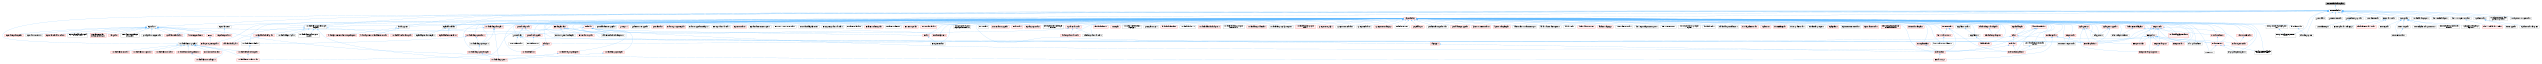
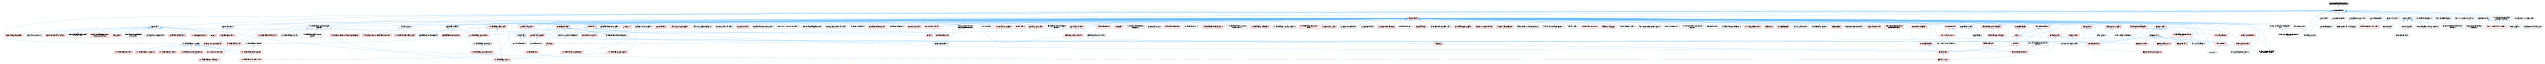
  digraph {
    node [color=red fillcolor="#FFF0F0" fontname=Helvetica fontsize=10 shape=box style=filled]
    edge [color=steelblue1 dir=back fontname=Helvetica fontsize=10 labelfontname=Helvetica labelfontsize=10 style=solid]
    n1 [color=gray40 fillcolor=grey60 fontcolor=black height=0.2 label="StrongObjectPtrTemplates.h" width=0.4]
    n2 [color=grey40 fillcolor=white height=0.2 label="StrongObjectPtr.h" width=0.4]
    n3 [color=grey40 fillcolor=white height=0.2 label="AudioDevice.h" width=0.4]
    n4 [color=grey40 fillcolor=white height=0.2 label="AudioMeter.h" width=0.4]
    n5 [color=grey40 fillcolor=white height=0.2 label="AudioOscilloscope.h" width=0.4]
    n6 [color=grey40 fillcolor=white height=0.2 label="AudioSpectrumAnalyzer.h" width=0.4]
    n7 [color=grey40 fillcolor=white height=0.2 label="AudioVectorscope.h" width=0.4]
    n8 [color=grey40 fillcolor=white height=0.2 label="DisplayClusterLightCardEditor\lHelper.h" width=0.4]
    n9 [color=grey40 fillcolor=white height=0.2 label="EditorViewModel.h" width=0.4]
    n10 [color=grey40 fillcolor=white height=0.2 label="GroomAsset.h" width=0.4]
    n11 [color=grey40 fillcolor=white height=0.2 label="MovieSceneEntityManager.h" width=0.4]
    n12 [color=grey40 fillcolor=white height=0.2 label="MovieSceneEvaluationTemplate\lInstance.h" width=0.4]
    n13 [color=grey40 fillcolor=white height=0.2 label="MovieSceneMediaTrack.h" width=0.4]
    n14 [color=grey40 fillcolor=white height=0.2 label="PointerVariants.h" width=0.4]
    n15 [color=grey40 fillcolor=white height=0.2 label="RigVMCodeGenerator.h" width=0.4]
    n16 [color=grey40 fillcolor=white height=0.2 label="RigVMMinimalEnvironment.h" width=0.4]
    n17 [color=grey40 fillcolor=white height=0.2 label="ShaderCompiler.h" width=0.4]
    n18 [color=grey40 fillcolor=white height=0.2 label="StateTreeNodeRef.h" width=0.4]
    n19 [color=grey40 fillcolor=white height=0.2 label="StaticMesh.h" width=0.4]
    n20 [color=grey40 fillcolor=white height=0.2 label="Texture2DArray.cpp" width=0.4]
    n21 [height=0.2 label="WeakObjectPtr.h" width=0.4]
    n22 [color=grey40 fillcolor=white height=0.2 label="WorldPartitionDataLayerTo\lAssetCommandLet.h" width=0.4]
    n23 [color=grey40 fillcolor=white height=0.2 label="WorldPartitionMiniMapBuilder.h" width=0.4]
    n24 [color=grey40 fillcolor=white height=0.2 label="SoundDefinitions.h" width=0.4]
    n25 [color=grey40 fillcolor=white height=0.2 label="SoundNodeDoppler.h" width=0.4]
    n26 [color=grey40 fillcolor=white height=0.2 label="SoundSubmixGraphNode.h" width=0.4]
    n27 [color=grey40 fillcolor=white height=0.2 label="AudioSpectrogram.h" width=0.4]
    n28 [color=grey40 fillcolor=white height=0.2 label="EditorSharedViewModelData.h" width=0.4]
    n29 [height=0.2 label="SequencerEditorViewModel.h" width=0.4]
    n30 [color=grey40 fillcolor=white height=0.2 label="GroomCache.h" width=0.4]
    n31 [color=grey40 fillcolor=white height=0.2 label="GroomComponent.h" width=0.4]
    n32 [color=grey40 fillcolor=white height=0.2 label="GroomCreateFollicleMaskOptions.h" width=0.4]
    n33 [color=grey40 fillcolor=white height=0.2 label="GroomCreateStrandsTextures\lOptions.h" width=0.4]
    n34 [color=grey40 fillcolor=white height=0.2 label="GroomInstance.h" width=0.4]
    n35 [color=grey40 fillcolor=white height=0.2 label="NiagaraDataInterfaceHair\lStrands.h" width=0.4]
    n36 [height=0.2 label="BuiltInComponentTypes.h" width=0.4]
    n37 [height=0.2 label="MovieSceneComponentAccessors.h" width=0.4]
    n38 [height=0.2 label="MovieSceneEntitySystemTask.h" width=0.4]
    n39 [height=0.2 label="MovieSceneEntityBuilder.h" width=0.4]
    n40 [height=0.2 label="MovieSceneEntityMutations.h" width=0.4]
    n41 [height=0.2 label="MovieSceneEntitySystem.h" width=0.4]
    n42 [height=0.2 label="MovieSceneEntitySystemLinker.h" width=0.4]
    n43 [height=0.2 label="MovieSceneSequenceInstance.h" width=0.4]
    n44 [height=0.2 label="LevelSequencePlayer.h" width=0.4]
    n45 [color=grey40 fillcolor=white height=0.2 label="MovieSceneCompiledVolatility\lManager.h" width=0.4]
    n46 [height=0.2 label="MovieSceneEvaluation.h" width=0.4]
    n47 [color=grey40 fillcolor=white height=0.2 label="MovieSceneLegacyPlayer.h" width=0.4]
    n48 [height=0.2 label="MovieScenePropertyTemplate.h" width=0.4]
    n49 [height=0.2 label="MovieSceneSequencePlayer.h" width=0.4]
    n50 [height=0.2 label="IPixelStreaming2LightWeightInstanceStatic.h" width=0.4]
    n51 [height=0.2 label="IPixelStreaming2MovieSceneEntityBuilder.h" width=0.4]
    n52 [height=0.2 label="SRigVMNodePreviewWidget.h" width=0.4]
    n53 [color=grey40 fillcolor=white height=0.2 label="ODSCManager.h" width=0.4]
    n54 [color=grey40 fillcolor=white height=0.2 label="ShaderCompilerInternal.cpp" width=0.4]
    n55 [height=0.2 label="StateTreeExecutionContext.h" width=0.4]
    n56 [color=grey40 fillcolor=white height=0.2 label="StateTreeTaskBlueprintBase.h" width=0.4]
    n57 [color=grey40 fillcolor=white height=0.2 label="ChaosFleshGenerateSurface\lBindingsNode.h" width=0.4]
-   n58 [height=0.2 label="InstancedStaticMesh\lTypes_OutputRemap.h" width=0.4]
+   n58 [height=0.2 label="DisplayClusterConfiguration\lTypes_OutputRemap.h" width=0.4]
    n59 [height=0.2 label="Editor.h" width=0.4]
    n60 [height=0.2 label="EngineMinimal.h" width=0.4]
    n61 [height=0.2 label="EngineSharedPCH.h" width=0.4]
    n62 [height=0.2 label="FleshAsset.h" width=0.4]
    n63 [height=0.2 label="InstancedStaticMesh.h" width=0.4]
    n64 [color=grey40 fillcolor=white height=0.2 label="LightWeightInstanceStatic\lFleshAsset.h" width=0.4]
    n65 [color=grey40 fillcolor=white height=0.2 label="NaniteAssemblyDataBuilder.h" width=0.4]
    n66 [height=0.2 label="NaniteResourcesHelper.h" width=0.4]
    n67 [height=0.2 label="PhysicsDataCollection.h" width=0.4]
    n68 [height=0.2 label="StaticMeshBackedTarget.h" width=0.4]
    n69 [color=grey40 fillcolor=white height=0.2 label="StaticMeshImportUtils.h" width=0.4]
    n70 [height=0.2 label="StaticMeshSceneProxyDesc.h" width=0.4]
    n71 [height=0.2 label="ExternalDirtyActorsTracker.h" width=0.4]
    n72 [color=grey40 fillcolor=white height=0.2 label="ActorDeferredScriptManager.h" width=0.4]
    n73 [height=0.2 label="AnimBank.h" width=0.4]
    n74 [color=grey40 fillcolor=white height=0.2 label="ArchiveUObjectFromStructured\lArchive.h" width=0.4]
    n75 [height=0.2 label="CoreUObjectSharedPCH.h" width=0.4]
    n76 [color=grey40 fillcolor=white height=0.2 label="AssetCompilingManager.h" width=0.4]
    n77 [height=0.2 label="AttributeTypes.h" width=0.4]
    n78 [height=0.2 label="AudioDeviceHandle.h" width=0.4]
    n79 [height=0.2 label="AudioDeviceManager.h" width=0.4]
    n80 [color=grey40 fillcolor=white height=0.2 label="BPVariableDragDropAction.h" width=0.4]
    n81 [height=0.2 label="BezierChannelCurveModel.h" width=0.4]
    n82 [height=0.2 label="BlueprintActionFilter.h" width=0.4]
    n83 [height=0.2 label="BlueprintAsyncActionBase.h" width=0.4]
    n84 [height=0.2 label="BlueprintEditor.h" width=0.4]
    n85 [color=grey40 fillcolor=white height=0.2 label="SBlueprintEditorSelected\lDebugObjectWidget.h" width=0.4]
    n86 [color=grey40 fillcolor=white height=0.2 label="SSCSEditor.h" width=0.4]
    n87 [color=grey40 fillcolor=white height=0.2 label="BlueprintManagedListDetails.h" width=0.4]
    n88 [height=0.2 label="BlueprintNodeBinder.h" width=0.4]
    n89 [height=0.2 label="BoneContainer.h" width=0.4]
    n90 [color=grey40 fillcolor=white height=0.2 label="BoolChannelCurveModel.h" width=0.4]
    n91 [height=0.2 label="BrainComponent.h" width=0.4]
    n92 [color=grey40 fillcolor=white height=0.2 label="CacheCollectionCustomization.h" width=0.4]
    n93 [height=0.2 label="ChannelCurveModel.h" width=0.4]
    n94 [color=grey40 fillcolor=white height=0.2 label="IntegerChannelCurveModel.h" width=0.4]
    n95 [color=grey40 fillcolor=white height=0.2 label="CommonUIActionRouterBase.h" width=0.4]
    n96 [color=grey40 fillcolor=white height=0.2 label="CommonUIVisibilitySubsystem.h" width=0.4]
    n97 [color=grey40 fillcolor=white height=0.2 label="ComponentDelegateBinding.h" width=0.4]
    n98 [height=0.2 label="ComponentVisualizer.h" width=0.4]
    n99 [color=grey40 fillcolor=white height=0.2 label="ConstraintChannelCurveModel.h" width=0.4]
    n100 [color=grey40 fillcolor=white height=0.2 label="ContentBundleClient.h" width=0.4]
    n101 [height=0.2 label="ContentBundleContainer.h" width=0.4]
    n102 [color=grey40 fillcolor=white height=0.2 label="ContentBundleEditor.h" width=0.4]
    n103 [height=0.2 label="ContentStreaming.h" width=0.4]
    n104 [height=0.2 label="CookCommandlet.h" width=0.4]
    n105 [height=0.2 label="CookOnTheFlyServer.h" width=0.4]
    n106 [height=0.2 label="CoreNet.h" width=0.4]
    n107 [height=0.2 label="CoreUObject.h" width=0.4]
    n108 [color=grey40 fillcolor=white height=0.2 label="DataRegistry.h" width=0.4]
    n109 [height=0.2 label="ReferencePose.h" width=0.4]
    n110 [color=grey40 fillcolor=white height=0.2 label="DataRegistryTypes.h" width=0.4]
    n111 [color=grey40 fillcolor=white height=0.2 label="DelayAction.h" width=0.4]
    n112 [color=grey40 fillcolor=white height=0.2 label="DisplayClusterViewport\l_CameraDepthOfField.h" width=0.4]
    n113 [color=grey40 fillcolor=white height=0.2 label="DisplayClusterWeakStageActor\lPtr.h" width=0.4]
    n114 [height=0.2 label="DuplicatedObject.h" width=0.4]
    n115 [height=0.2 label="EdGraphNode.h" width=0.4]
    n116 [color=grey40 height=0.2 label="EdGraphPin.h" width=0.4]
    n117 [height=0.2 label="EdGraphSchema_K2.h" width=0.4]
    n118 [height=0.2 label="EdGraphToken.h" width=0.4]
    n119 [height=0.2 label="EdGraphUtilities.h" width=0.4]
    n120 [color=grey40 fillcolor=white height=0.2 label="SPinValueInspector.h" width=0.4]
    n121 [height=0.2 label="MovieSceneDirectorBlueprint\lUtils.h" width=0.4]
    n122 [color=grey40 fillcolor=white height=0.2 label="EditorActorFolders.h" width=0.4]
    n123 [height=0.2 label="EngineBaseTypes.h" width=0.4]
    n124 [color=grey40 fillcolor=white height=0.2 label="LevelEditorSequencerIntegration.h" width=0.4]
    n125 [color=grey40 fillcolor=white height=0.2 label="FbxImporter.h" width=0.4]
    n126 [height=0.2 label="Field.h" width=0.4]
    n127 [height=0.2 label="FieldPath.h" width=0.4]
    n128 [height=0.2 label="MovieSceneEvent.h" width=0.4]
    n129 [height=0.2 label="FindInBlueprintManager.h" width=0.4]
    n130 [height=0.2 label="Folder.h" width=0.4]
    n131 [height=0.2 label="FolderModel.h" width=0.4]
    n132 [height=0.2 label="GameplayTaskTypes.h" width=0.4]
    n133 [color=grey40 fillcolor=white height=0.2 label="GeneratedBlueprintDelegate\lBinding.h" width=0.4]
    n134 [height=0.2 label="ISequencerChannelInterface.h" width=0.4]
    n135 [height=0.2 label="SequencerChannelTraits.h" width=0.4]
    n136 [height=0.2 label="ISequencerSection.h" width=0.4]
    n137 [height=0.2 label="InputState.h" width=0.4]
    n138 [color=grey40 fillcolor=white height=0.2 label="InvisibleToWidgetReflector\lMetaData.h" width=0.4]
    n139 [color=grey40 fillcolor=white height=0.2 label="LandscapeInfoMap.h" width=0.4]
    n140 [height=0.2 label="LatentActionManager.h" width=0.4]
    n141 [height=0.2 label="LatentActions.h" width=0.4]
    n142 [height=0.2 label="LevelSequenceObject.h" width=0.4]
    n143 [height=0.2 label="MetaData.h" width=0.4]
    n144 [color=grey40 fillcolor=white height=0.2 label="MovieSceneEntityLedger.h" width=0.4]
    n145 [height=0.2 label="MovieSceneEvalTemplate.h" width=0.4]
    n146 [color=grey40 fillcolor=white height=0.2 label="MovieSceneEvaluationTrack.h" width=0.4]
    n147 [height=0.2 label="MovieSceneEvaluationTemplate.h" width=0.4]
    n148 [height=0.2 label="MovieSceneEvaluationField.h" width=0.4]
    n149 [height=0.2 label="MovieSceneEvaluationState.h" width=0.4]
    n150 [color=grey40 fillcolor=white height=0.2 label="MovieSceneHitProxy.h" width=0.4]
    n151 [height=0.2 label="MovieScenePreAnimatedState.h" width=0.4]
    n152 [height=0.2 label="MovieSceneSequenceHierarchy.h" width=0.4]
    n153 [color=grey40 fillcolor=white height=0.2 label="MovieSceneSkeletalAnimation\lRootHitProxy.h" width=0.4]
    n154 [height=0.2 label="MovieSceneSpawnRegister.h" width=0.4]
    n155 [color=grey40 fillcolor=white height=0.2 label="MovieSceneSpawnableAnnotation.h" width=0.4]
    n156 [height=0.2 label="MovieSceneTrackEvaluation\lField.h" width=0.4]
    n157 [height=0.2 label="NavigationDirtyArea.h" width=0.4]
    n158 [color=grey40 fillcolor=white height=0.2 label="NavigationDirtyElement.h" width=0.4]
    n159 [color=grey40 fillcolor=white height=0.2 label="NavigationElement.h" width=0.4]
    n160 [height=0.2 label="NavigationToolFilterData.h" width=0.4]
    n161 [height=0.2 label="ObjectKey.h" width=0.4]
    n162 [color=grey40 fillcolor=white height=0.2 label="ObjectPositioning.h" width=0.4]
    n163 [height=0.2 label="PackageReload.h" width=0.4]
    n164 [color=grey40 fillcolor=white height=0.2 label="ParticleEmitterInstanceOwner.h" width=0.4]
    n165 [height=0.2 label="ParticlePerfStatsManager.h" width=0.4]
    n166 [height=0.2 label="PathFollowingComponent.h" width=0.4]
    n167 [height=0.2 label="PersistentObjectPtr.h" width=0.4]
    n168 [height=0.2 label="PlatformInterfaceBase.h" width=0.4]
    n169 [color=grey40 fillcolor=white height=0.2 label="PrecomputedVolumetricLightmap.h" width=0.4]
    n170 [color=grey40 fillcolor=white height=0.2 label="PreviewMeshCollectionFactory.h" width=0.4]
    n171 [color=grey40 fillcolor=white height=0.2 label="PreviewMode.h" width=0.4]
    n172 [height=0.2 label="PropertyEditorDelegates.h" width=0.4]
    n173 [height=0.2 label="SKismetInspector.h" width=0.4]
    n174 [color=grey40 fillcolor=white height=0.2 label="SRigVMDetailsInspector.h" width=0.4]
    n175 [height=0.2 label="PropertyPermissionList.h" width=0.4]
    n176 [height=0.2 label="ReflectionMetadata.h" width=0.4]
    n177 [color=grey40 fillcolor=white height=0.2 label="RichCurveEditorModel.h" width=0.4]
    n178 [color=grey40 fillcolor=white height=0.2 label="RigVMGraphDetailCustomization.h" width=0.4]
    n179 [height=0.2 label="RigVMUserWorkflow.h" width=0.4]
    n180 [color=grey40 fillcolor=white height=0.2 label="RigVMUserWorkflowRegistry.h" width=0.4]
    n181 [color=grey40 fillcolor=white height=0.2 label="SCSVImportOptions.h" width=0.4]
    n182 [height=0.2 label="SGraphNode.h" width=0.4]
    n183 [color=grey40 fillcolor=white height=0.2 label="SWorldPartitionBuildNavigation\lDialog.h" width=0.4]
    n184 [color=grey40 fillcolor=white height=0.2 label="SequenceModel.h" width=0.4]
    n185 [color=grey40 fillcolor=white height=0.2 label="SkeletonRemappingRegistry.h" width=0.4]
    n186 [height=0.2 label="SkinnedAssetCompiler.h" width=0.4]
    n187 [height=0.2 label="SlateSound.h" width=0.4]
    n188 [height=0.2 label="SoundEffectBase.h" width=0.4]
    n189 [color=grey40 fillcolor=white height=0.2 label="SoundWaveCompiler.h" width=0.4]
    n190 [color=grey40 fillcolor=white height=0.2 label="SourceCodeNavigation.h" width=0.4]
    n191 [height=0.2 label="SparseDelegate.h" width=0.4]
    n192 [height=0.2 label="StateTargets.h" width=0.4]
    n193 [color=grey40 fillcolor=white height=0.2 label="StaticLightingBuildContext.h" width=0.4]
    n194 [height=0.2 label="StaticMeshCompiler.h" width=0.4]
    n195 [color=grey40 fillcolor=white height=0.2 label="StaticMeshLight.h" width=0.4]
    n196 [height=0.2 label="StructOnScope.h" width=0.4]
    n197 [height=0.2 label="TestUndeclaredScriptStruct\lObjectReferences.h" width=0.4]
    n198 [color=grey40 fillcolor=white height=0.2 label="TextureCompiler.h" width=0.4]
    n199 [height=0.2 label="ToolContextInterfaces.h" width=0.4]
    n200 [height=0.2 label="EdGraphSchema_K2_Actions.h" width=0.4]
    n1 -> n2
    n2 -> n3
    n2 -> n4
    n2 -> n5
    n2 -> n6
    n2 -> n7
    n2 -> n8
    n2 -> n9
    n2 -> n10
    n2 -> n11
    n2 -> n12
    n2 -> n13
    n2 -> n14
    n2 -> n15
    n2 -> n16
    n2 -> n17
    n2 -> n18
    n2 -> n19
    n2 -> n20
    n2 -> n21
    n2 -> n22
    n2 -> n23
    n3 -> n24
    n3 -> n25
    n3 -> n26
    n6 -> n27
    n9 -> n28
    n9 -> n29
    n10 -> n30
    n10 -> n31
    n10 -> n32
    n10 -> n33
    n10 -> n34
    n10 -> n35
    n11 -> n36
    n11 -> n37
    n11 -> n38
    n11 -> n39
    n11 -> n40
    n11 -> n41
    n11 -> n42
    n11 -> n43
    n12 -> n44
    n12 -> n45
    n12 -> n46
    n12 -> n47
    n12 -> n48
    n12 -> n49
    n14 -> n50
    n14 -> n51
    n16 -> n52
    n17 -> n53
    n17 -> n54
    n18 -> n55
    n18 -> n56
    n19 -> n57
    n19 -> n58
    n19 -> n59
    n19 -> n60
    n19 -> n61
    n19 -> n62
    n19 -> n63
    n19 -> n64
    n19 -> n65
    n19 -> n66
    n19 -> n67
    n19 -> n68
    n19 -> n69
    n19 -> n70
    n21 -> n12
    n21 -> n14
    n21 -> n18
    n21 -> n26
    n21 -> n71
    n21 -> n72
    n21 -> n73
    n21 -> n74
    n21 -> n75
    n21 -> n76
    n21 -> n77
    n21 -> n78
    n21 -> n79
    n21 -> n80
    n21 -> n81
    n21 -> n82
    n21 -> n83
    n21 -> n84
    n21 -> n85
    n21 -> n86
    n21 -> n87
    n21 -> n88
    n21 -> n89
    n21 -> n90
    n21 -> n91
    n21 -> n92
    n21 -> n93
    n21 -> n94
    n21 -> n95
    n21 -> n96
    n21 -> n97
    n21 -> n98
    n21 -> n99
    n21 -> n100
    n21 -> n101
    n21 -> n102
    n21 -> n103
    n21 -> n104
    n21 -> n105
    n21 -> n106
    n21 -> n107
    n21 -> n108
    n21 -> n109
    n21 -> n110
    n21 -> n111
    n21 -> n112
    n21 -> n113
    n21 -> n114
    n21 -> n115
    n21 -> n116
    n21 -> n117
    n21 -> n118
    n21 -> n119
    n21 -> n120
    n21 -> n121
    n21 -> n122
    n21 -> n123
    n21 -> n124
    n21 -> n125
    n21 -> n126
    n21 -> n127
    n21 -> n128
    n21 -> n129
    n21 -> n130
    n21 -> n131
    n21 -> n132
    n21 -> n133
    n21 -> n134
    n21 -> n135
    n21 -> n136
    n21 -> n137
    n21 -> n138
    n21 -> n139
    n21 -> n140
    n21 -> n141
    n21 -> n142
    n21 -> n143
    n21 -> n144
    n21 -> n145
    n21 -> n146
    n21 -> n147
    n21 -> n148
    n21 -> n149
    n21 -> n150
    n21 -> n151
    n21 -> n152
    n21 -> n153
    n21 -> n154
    n21 -> n155
    n21 -> n156
    n21 -> n157
    n21 -> n158
    n21 -> n159
    n21 -> n160
    n21 -> n161
    n21 -> n162
    n21 -> n163
    n21 -> n164
    n21 -> n165
    n21 -> n166
    n21 -> n167
    n21 -> n168
    n21 -> n169
    n21 -> n170
    n21 -> n171
    n21 -> n172
    n21 -> n173
    n21 -> n174
    n21 -> n175
    n21 -> n176
    n21 -> n177
    n21 -> n178
    n21 -> n179
    n21 -> n180
    n21 -> n181
    n21 -> n182
    n21 -> n183
    n21 -> n184
    n21 -> n185
    n21 -> n186
    n21 -> n187
    n21 -> n188
    n21 -> n189
    n21 -> n190
    n21 -> n191
    n21 -> n192
    n21 -> n193
    n21 -> n194
    n21 -> n195
    n21 -> n196
    n21 -> n197
    n21 -> n198
    n21 -> n199
    n34 -> n31
    n37 -> n38
    n43 -> n42
    n49 -> n44
    n59 -> n71
    n66 -> n66
    n74 -> n75
    n78 -> n3
    n78 -> n79
    n79 -> n24
    n84 -> n80
    n84 -> n85
    n84 -> n86
    n88 -> n82
    n89 -> n60
    n89 -> n61
    n93 -> n81
    n93 -> n94
    n93 -> n148
    n106 -> n75
    n106 -> n107
    n107 -> n60
    n108 -> n109
    n110 -> n108
    n113 -> n8
    n114 -> n107
    n115 -> n26
    n115 -> n61
    n115 -> n82
    n115 -> n84
    n115 -> n116
    n115 -> n117
    n115 -> n119
    n115 -> n121
    n116 -> n61
    n116 -> n84
    n116 -> n117
    n116 -> n118
    n116 -> n119
    n116 -> n120
    n116 -> n200
    n117 -> n200
    n123 -> n61
    n123 -> n95
    n123 -> n98
    n123 -> n124
    n126 -> n82
    n126 -> n106
    n126 -> n127
    n127 -> n128
    n130 -> n122
    n134 -> n135
    n140 -> n61
    n140 -> n111
    n141 -> n61
    n141 -> n111
    n141 -> n200
    n143 -> n107
    n144 -> n43
    n145 -> n46
    n145 -> n48
    n145 -> n146
    n146 -> n147
    n147 -> n46
    n148 -> n144
    n148 -> n146
    n149 -> n46
    n151 -> n46
    n161 -> n42
    n161 -> n75
    n161 -> n103
    n161 -> n124
    n161 -> n130
    n167 -> n75
    n167 -> n107
    n167 -> n126
    n172 -> n173
    n172 -> n174
    n173 -> n84
    n179 -> n180
    n182 -> n26
    n191 -> n126
    n195 -> n63
    n196 -> n75
    n196 -> n107
    n196 -> n179
    n198 -> n20
  }
